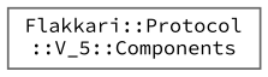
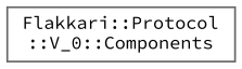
  digraph {
    rankdir=LR
    fontname="Source Code Pro"
-   n1 [color=grey40 fillcolor=white fontname="Source Code Pro" fontsize=10 height=0.2 label="Flakkari::Protocol\l::V_5::Components" shape=box style=filled width=0.4]
+   n1 [color=grey40 fillcolor=white fontname="Source Code Pro" fontsize=10 height=0.2 label="Flakkari::Protocol\l::V_0::Components" shape=box style=filled width=0.4]
  }
